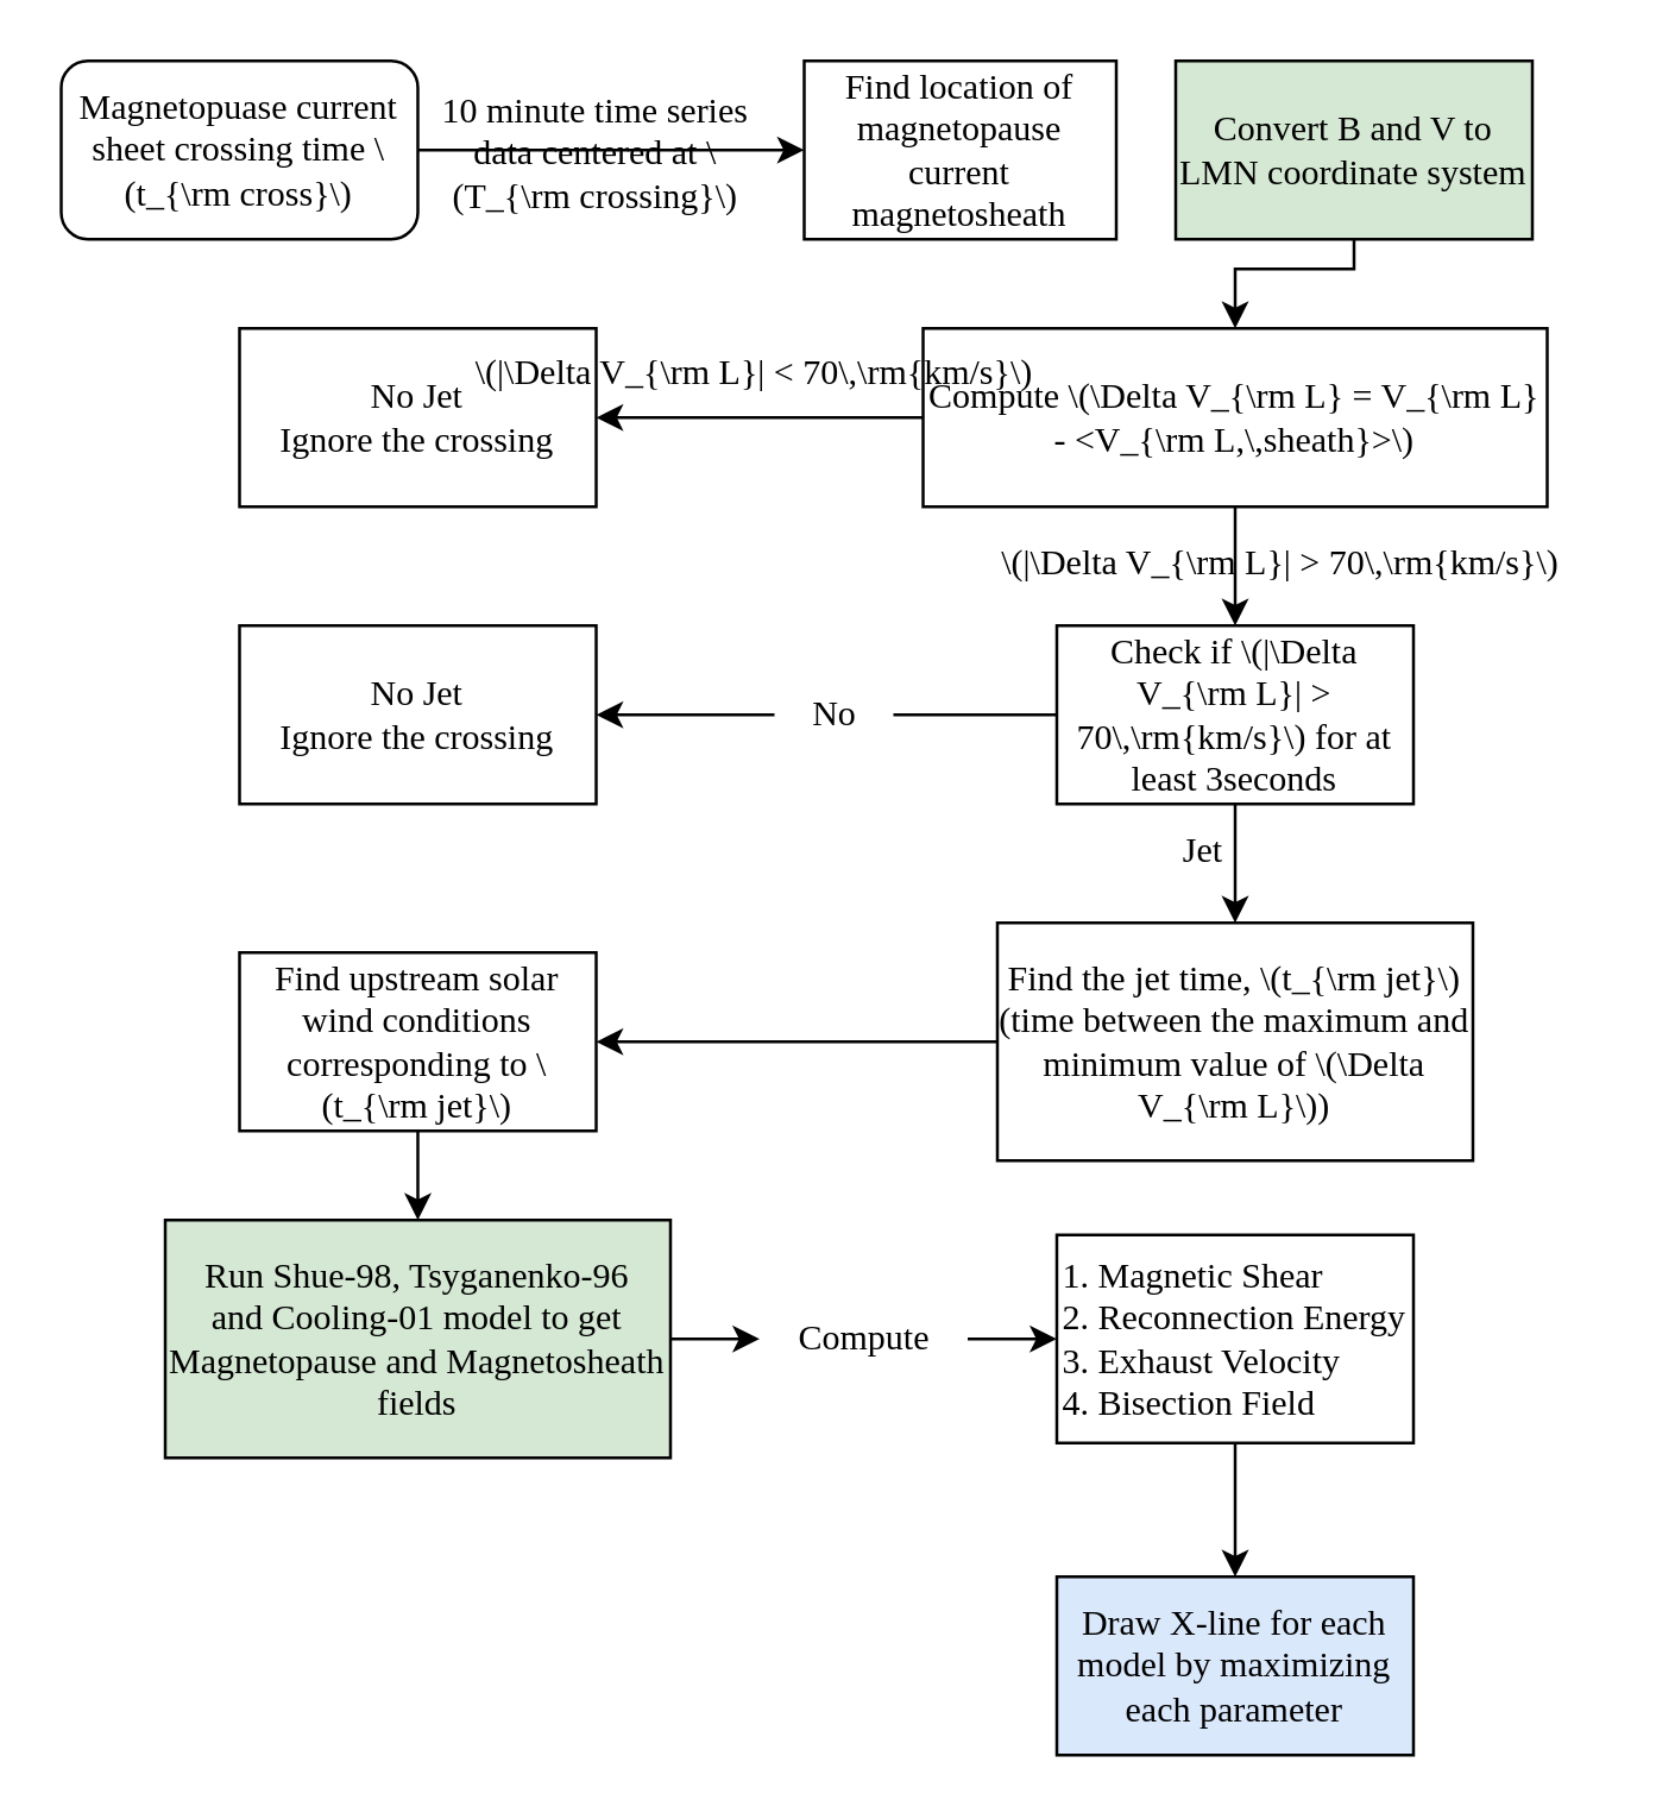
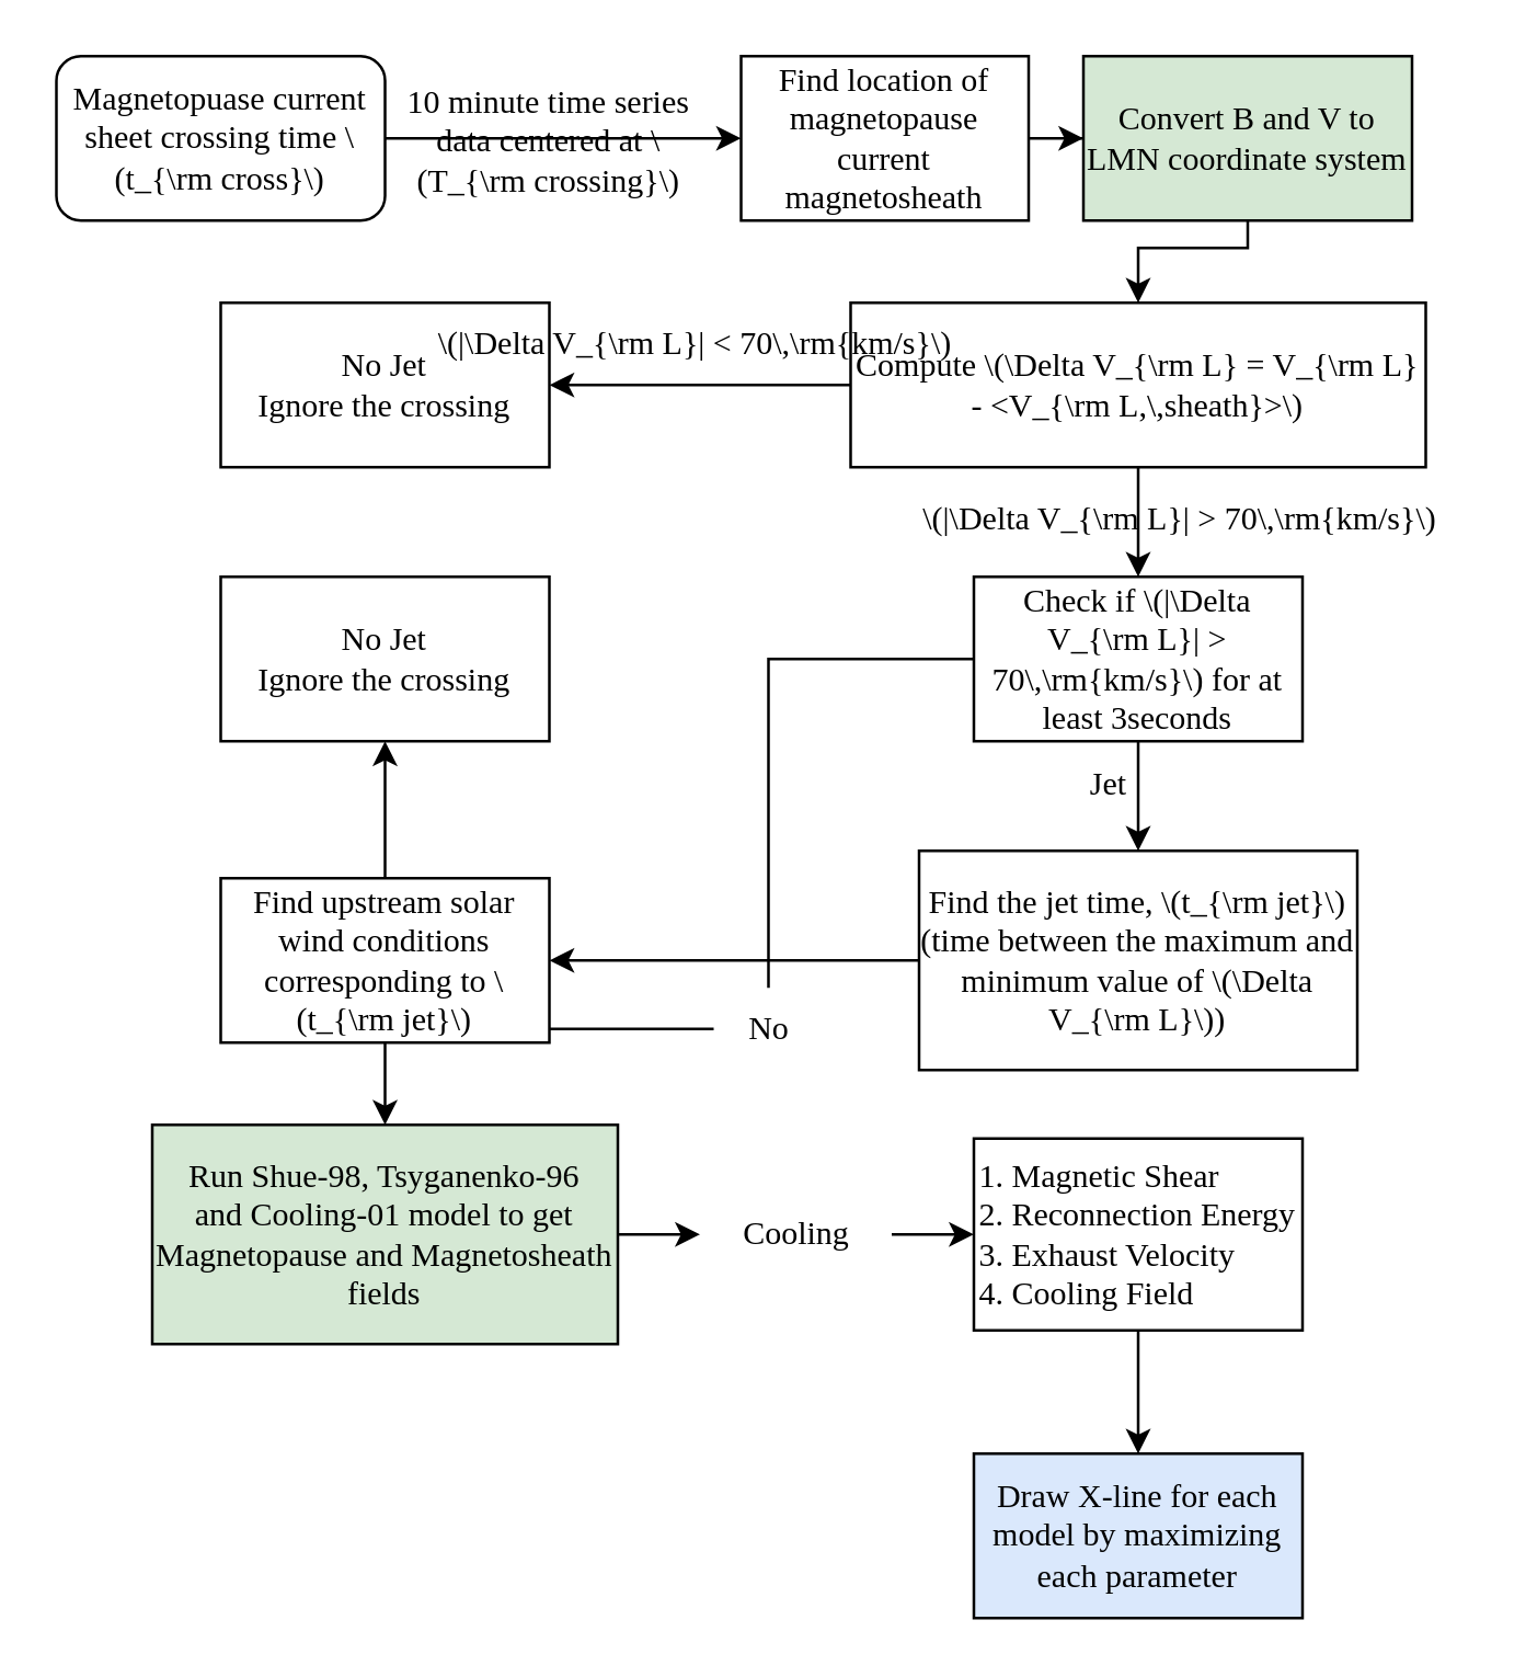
  <mxCell id="0" />
  <mxCell id="1" parent="0" />
  <mxCell id="2" value="10 minute time series data centered at&amp;nbsp;\(T_{\rm&amp;nbsp;crossing}\)" style="whiteSpace=wrap;html=1;strokeColor=none;fontFamily=Times New Roman;" parent="1" vertex="1"><mxGeometry x="140" y="50" width="120" as="geometry" /></mxCell>
  <mxCell id="3" value="Magnetopuase current sheet crossing time \(t_{\rm&amp;nbsp;cross}\)" style="rounded=1;whiteSpace=wrap;html=1;fontFamily=Times New Roman;" parent="1" vertex="1"><mxGeometry x="20" y="20" width="120" height="60" as="geometry" /></mxCell>
+ <mxCell id="4" value="" style="edgeStyle=orthogonalEdgeStyle;rounded=0;orthogonalLoop=1;jettySize=auto;html=1;fontFamily=Times New Roman;" parent="1" source="6" target="8" edge="1"><mxGeometry relative="1" as="geometry" /></mxCell>
  <mxCell id="5" value="" style="endArrow=classic;html=1;rounded=0;exitX=1;exitY=0.5;exitDx=0;exitDy=0;entryX=0;entryY=0.5;entryDx=0;entryDy=0;fontFamily=Times New Roman;" parent="1" source="3" target="6" edge="1"><mxGeometry width="50" height="50" relative="1" as="geometry"><mxPoint x="580" y="440" as="sourcePoint" /><mxPoint x="420" y="160" as="targetPoint" /></mxGeometry></mxCell>
  <mxCell id="6" value="Find location of magnetopause current magnetosheath" style="rounded=0;whiteSpace=wrap;html=1;fontFamily=Times New Roman;" parent="1" vertex="1"><mxGeometry x="270" y="20" width="105" height="60" as="geometry" /></mxCell>
  <mxCell id="7" value="" style="edgeStyle=orthogonalEdgeStyle;rounded=0;orthogonalLoop=1;jettySize=auto;html=1;fontFamily=Times New Roman;" parent="1" source="8" target="11" edge="1"><mxGeometry relative="1" as="geometry"><Array as="points"><mxPoint x="455" y="90" /><mxPoint x="415" y="90" /></Array></mxGeometry></mxCell>
  <mxCell id="8" value="Convert B and V to LMN coordinate system" style="whiteSpace=wrap;html=1;rounded=0;fontFamily=Times New Roman;fillColor=#d5e8d4;" parent="1" vertex="1"><mxGeometry x="395" y="20" width="120" height="60" as="geometry" /></mxCell>
  <mxCell id="9" value="" style="edgeStyle=orthogonalEdgeStyle;rounded=0;orthogonalLoop=1;jettySize=auto;html=1;entryX=1;entryY=0.5;entryDx=0;entryDy=0;fontFamily=Times New Roman;" parent="1" source="11" target="12" edge="1"><mxGeometry relative="1" as="geometry"><mxPoint x="140" y="190" as="targetPoint" /></mxGeometry></mxCell>
  <mxCell id="10" value="" style="edgeStyle=orthogonalEdgeStyle;rounded=0;orthogonalLoop=1;jettySize=auto;html=1;fontFamily=Times New Roman;" parent="1" source="11" target="16" edge="1"><mxGeometry relative="1" as="geometry" /></mxCell>
  <mxCell id="11" value="Compute \(\Delta V_{\rm L} = V_{\rm L} - &amp;lt;V_{\rm L,\,sheath}&amp;gt;\)" style="whiteSpace=wrap;html=1;rounded=0;fontFamily=Times New Roman;" parent="1" vertex="1"><mxGeometry x="310" y="110" width="210" height="60" as="geometry" /></mxCell>
  <mxCell id="12" value="No Jet&lt;br&gt;Ignore the crossing" style="whiteSpace=wrap;html=1;rounded=0;fontFamily=Times New Roman;" parent="1" vertex="1"><mxGeometry x="80" y="110" width="120" height="60" as="geometry" /></mxCell>
  <mxCell id="13" value="\(|\Delta V_{\rm L}| &amp;lt; 70\,\rm{km/s}\)" style="text;html=1;align=center;verticalAlign=middle;resizable=0;points=[];autosize=1;strokeColor=none;fillColor=none;fontFamily=Times New Roman;" parent="1" vertex="1"><mxGeometry x="148" y="110" width="210" height="30" as="geometry" /></mxCell>
  <mxCell id="14" value="" style="edgeStyle=orthogonalEdgeStyle;rounded=0;orthogonalLoop=1;jettySize=auto;html=1;fontFamily=Times New Roman;startArrow=none;" parent="1" source="26" target="18" edge="1"><mxGeometry relative="1" as="geometry" /></mxCell>
  <mxCell id="15" value="" style="edgeStyle=orthogonalEdgeStyle;rounded=0;orthogonalLoop=1;jettySize=auto;html=1;fontFamily=Times New Roman;" parent="1" source="16" target="20" edge="1"><mxGeometry relative="1" as="geometry" /></mxCell>
  <mxCell id="16" value="Check if&amp;nbsp;\(|\Delta V_{\rm L}| &amp;gt; 70\,\rm{km/s}\) for at least 3seconds" style="whiteSpace=wrap;html=1;rounded=0;fontFamily=Times New Roman;" parent="1" vertex="1"><mxGeometry x="355" y="210" width="120" height="60" as="geometry" /></mxCell>
  <mxCell id="17" value="\(|\Delta V_{\rm L}| &amp;gt; 70\,\rm{km/s}\)" style="text;html=1;align=center;verticalAlign=middle;resizable=0;points=[];autosize=1;strokeColor=none;fillColor=none;fontFamily=Times New Roman;" parent="1" vertex="1"><mxGeometry x="325" y="174" width="210" height="30" as="geometry" /></mxCell>
  <mxCell id="18" value="No Jet&lt;br&gt;Ignore the crossing" style="whiteSpace=wrap;html=1;rounded=0;fontFamily=Times New Roman;" parent="1" vertex="1"><mxGeometry x="80" y="210" width="120" height="60" as="geometry" /></mxCell>
  <mxCell id="19" value="" style="edgeStyle=orthogonalEdgeStyle;rounded=0;orthogonalLoop=1;jettySize=auto;html=1;fontFamily=Times New Roman;" parent="1" source="20" target="22" edge="1"><mxGeometry relative="1" as="geometry" /></mxCell>
  <mxCell id="20" value="Find the jet time, \(t_{\rm jet}\)&lt;br&gt;(time between the maximum and minimum value of \(\Delta V_{\rm L}\))" style="whiteSpace=wrap;html=1;rounded=0;fontFamily=Times New Roman;" parent="1" vertex="1"><mxGeometry x="335" y="310" width="160" height="80" as="geometry" /></mxCell>
  <mxCell id="21" value="" style="edgeStyle=orthogonalEdgeStyle;rounded=0;orthogonalLoop=1;jettySize=auto;html=1;fontFamily=Times New Roman;" parent="1" source="22" target="24" edge="1"><mxGeometry relative="1" as="geometry" /></mxCell>
  <mxCell id="22" value="Find upstream solar wind conditions corresponding to \(t_{\rm jet}\)" style="whiteSpace=wrap;html=1;rounded=0;fontFamily=Times New Roman;" parent="1" vertex="1"><mxGeometry x="80" y="320" width="120" height="60" as="geometry" /></mxCell>
  <mxCell id="23" value="" style="edgeStyle=orthogonalEdgeStyle;rounded=0;orthogonalLoop=1;jettySize=auto;html=1;fontFamily=Times New Roman;startArrow=none;" parent="1" source="31" target="29" edge="1"><mxGeometry relative="1" as="geometry" /></mxCell>
  <mxCell id="24" value="Run Shue-98, Tsyganenko-96&lt;br&gt;and Cooling-01 model to get &lt;br&gt;Magnetopause and Magnetosheath fields" style="whiteSpace=wrap;html=1;rounded=0;fontFamily=Times New Roman;fillColor=#d5e8d4;" parent="1" vertex="1"><mxGeometry x="55" y="410" width="170" height="80" as="geometry" /></mxCell>
  <mxCell id="25" value="" style="edgeStyle=orthogonalEdgeStyle;rounded=0;orthogonalLoop=1;jettySize=auto;html=1;fontFamily=Times New Roman;endArrow=none;" parent="1" source="16" target="26" edge="1"><mxGeometry relative="1" as="geometry"><mxPoint x="355" y="240" as="sourcePoint" /><mxPoint x="290" y="240" as="targetPoint" /></mxGeometry></mxCell>
- <mxCell id="26" value="No" style="text;html=1;align=center;verticalAlign=middle;resizable=0;points=[];autosize=1;strokeColor=none;fillColor=none;fontFamily=Times New Roman;" parent="1" vertex="1"><mxGeometry x="260" y="225" width="40" height="30" as="geometry" /></mxCell>
+ <mxCell id="26" value="No" style="text;html=1;align=center;verticalAlign=middle;resizable=0;points=[];autosize=1;strokeColor=none;fillColor=none;fontFamily=Times New Roman;" parent="1" vertex="1"><mxGeometry x="260" y="360" width="40" height="30" as="geometry" /></mxCell>
  <mxCell id="27" value="Jet" style="text;html=1;align=center;verticalAlign=middle;resizable=0;points=[];autosize=1;strokeColor=none;fillColor=none;fontFamily=Times New Roman;" parent="1" vertex="1"><mxGeometry x="384" y="271" width="40" height="30" as="geometry" /></mxCell>
  <mxCell id="28" value="" style="edgeStyle=orthogonalEdgeStyle;rounded=0;orthogonalLoop=1;jettySize=auto;html=1;fontFamily=Times New Roman;" parent="1" source="29" target="32" edge="1"><mxGeometry relative="1" as="geometry" /></mxCell>
- <mxCell id="29" value="&lt;div style=&quot;text-align: left;&quot;&gt;&lt;span style=&quot;background-color: initial;&quot;&gt;1. Magnetic Shear&lt;/span&gt;&lt;/div&gt;&lt;div style=&quot;text-align: left;&quot;&gt;&lt;span style=&quot;background-color: initial;&quot;&gt;2. Reconnection Energy&lt;/span&gt;&lt;/div&gt;&lt;span style=&quot;background-color: initial;&quot;&gt;&lt;div style=&quot;text-align: left;&quot;&gt;&lt;span style=&quot;background-color: initial;&quot;&gt;3. Exhaust Velocity&lt;/span&gt;&lt;/div&gt;&lt;/span&gt;&lt;div style=&quot;text-align: left;&quot;&gt;&lt;span style=&quot;background-color: initial;&quot;&gt;4. Bisection Field&lt;/span&gt;&lt;/div&gt;" style="whiteSpace=wrap;html=1;fontFamily=Times New Roman;rounded=0;" parent="1" vertex="1"><mxGeometry x="355" y="415" width="120" height="70" as="geometry" /></mxCell>
+ <mxCell id="29" value="&lt;div style=&quot;text-align: left;&quot;&gt;&lt;span style=&quot;background-color: initial;&quot;&gt;1. Magnetic Shear&lt;/span&gt;&lt;/div&gt;&lt;div style=&quot;text-align: left;&quot;&gt;&lt;span style=&quot;background-color: initial;&quot;&gt;2. Reconnection Energy&lt;/span&gt;&lt;/div&gt;&lt;span style=&quot;background-color: initial;&quot;&gt;&lt;div style=&quot;text-align: left;&quot;&gt;&lt;span style=&quot;background-color: initial;&quot;&gt;3. Exhaust Velocity&lt;/span&gt;&lt;/div&gt;&lt;/span&gt;&lt;div style=&quot;text-align: left;&quot;&gt;&lt;span style=&quot;background-color: initial;&quot;&gt;4. Cooling Field&lt;/span&gt;&lt;/div&gt;" style="whiteSpace=wrap;html=1;fontFamily=Times New Roman;rounded=0;" parent="1" vertex="1"><mxGeometry x="355" y="415" width="120" height="70" as="geometry" /></mxCell>
  <mxCell id="30" value="" style="edgeStyle=orthogonalEdgeStyle;rounded=0;orthogonalLoop=1;jettySize=auto;html=1;fontFamily=Times New Roman;endArrow=classic;" parent="1" source="24" target="31" edge="1"><mxGeometry relative="1" as="geometry"><mxPoint x="325" y="450" as="sourcePoint" /><mxPoint x="430" y="450" as="targetPoint" /></mxGeometry></mxCell>
- <mxCell id="31" value="Compute" style="text;html=1;align=center;verticalAlign=middle;resizable=0;points=[];autosize=1;strokeColor=none;fillColor=none;fontFamily=Times New Roman;" parent="1" vertex="1"><mxGeometry x="255" y="435" width="70" height="30" as="geometry" /></mxCell>
+ <mxCell id="31" value="Cooling" style="text;html=1;align=center;verticalAlign=middle;resizable=0;points=[];autosize=1;strokeColor=none;fillColor=none;fontFamily=Times New Roman;" parent="1" vertex="1"><mxGeometry x="255" y="435" width="70" height="30" as="geometry" /></mxCell>
  <mxCell id="32" value="Draw X-line for each model by maximizing each parameter" style="whiteSpace=wrap;html=1;fontFamily=Times New Roman;rounded=0;fillColor=#dae8fc;" parent="1" vertex="1"><mxGeometry x="355" y="530" width="120" height="60" as="geometry" /></mxCell>
